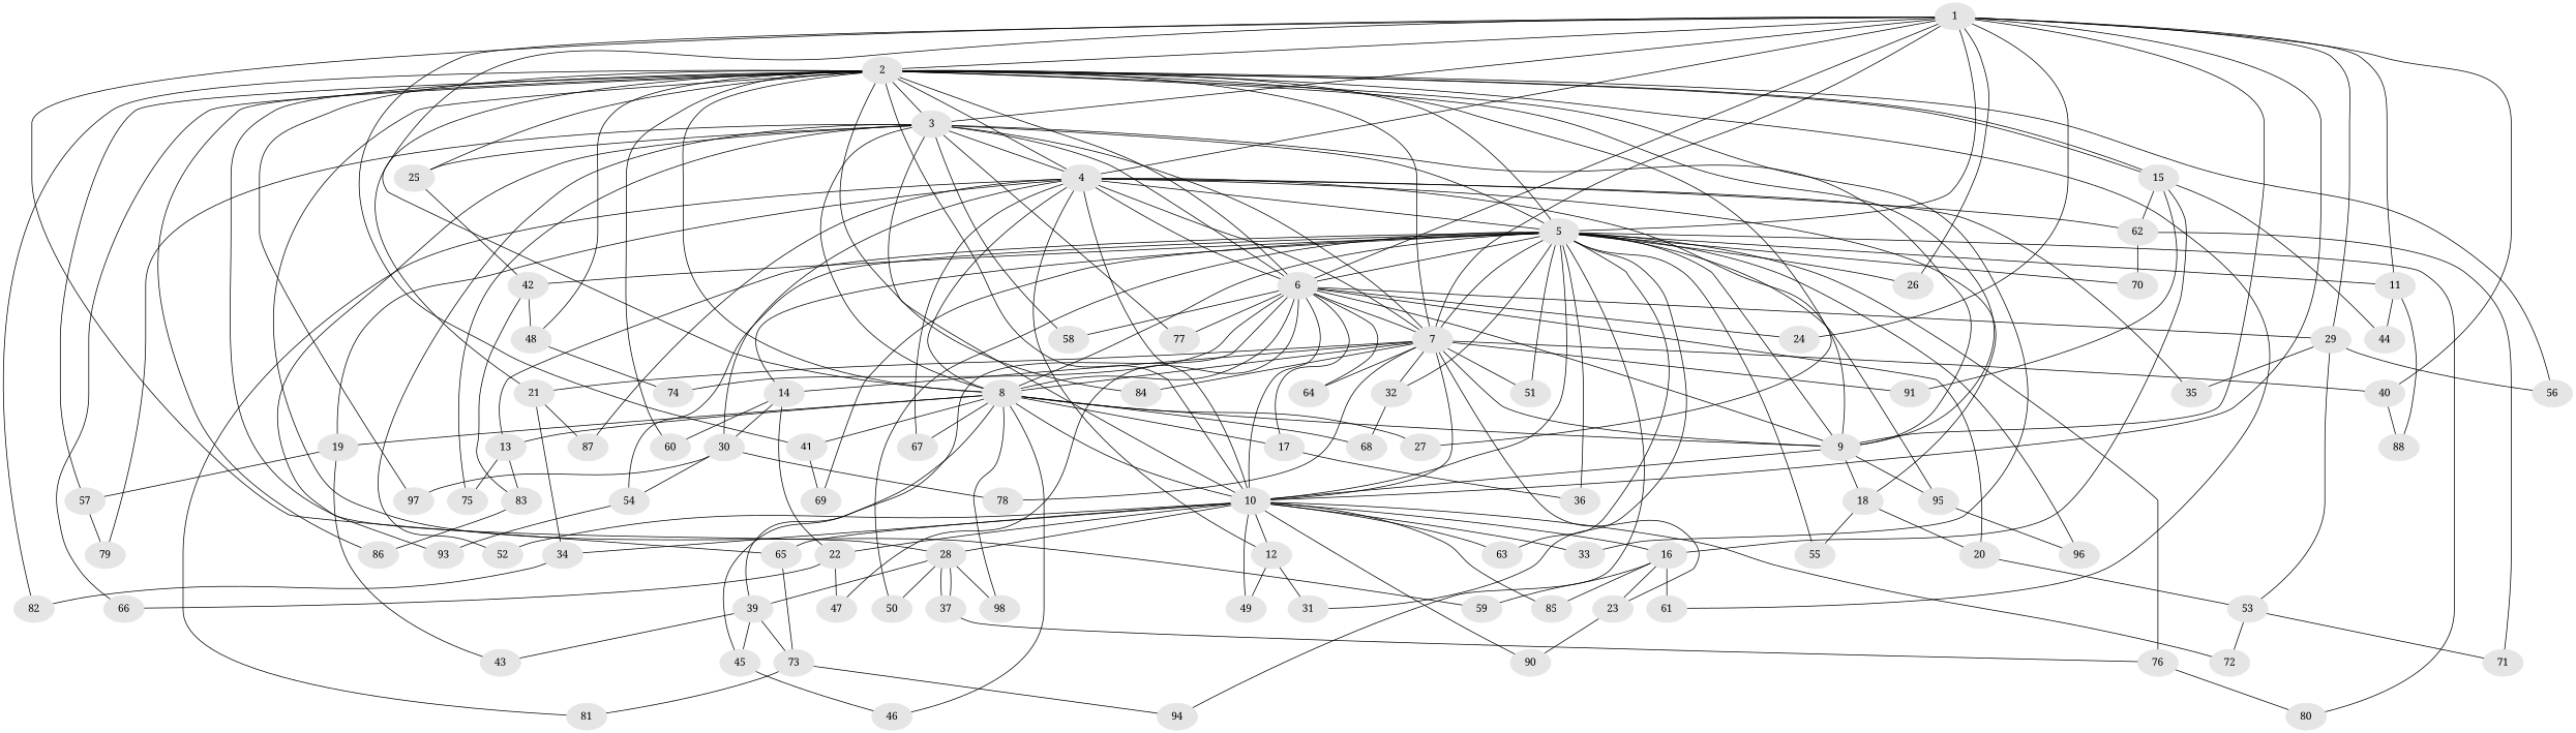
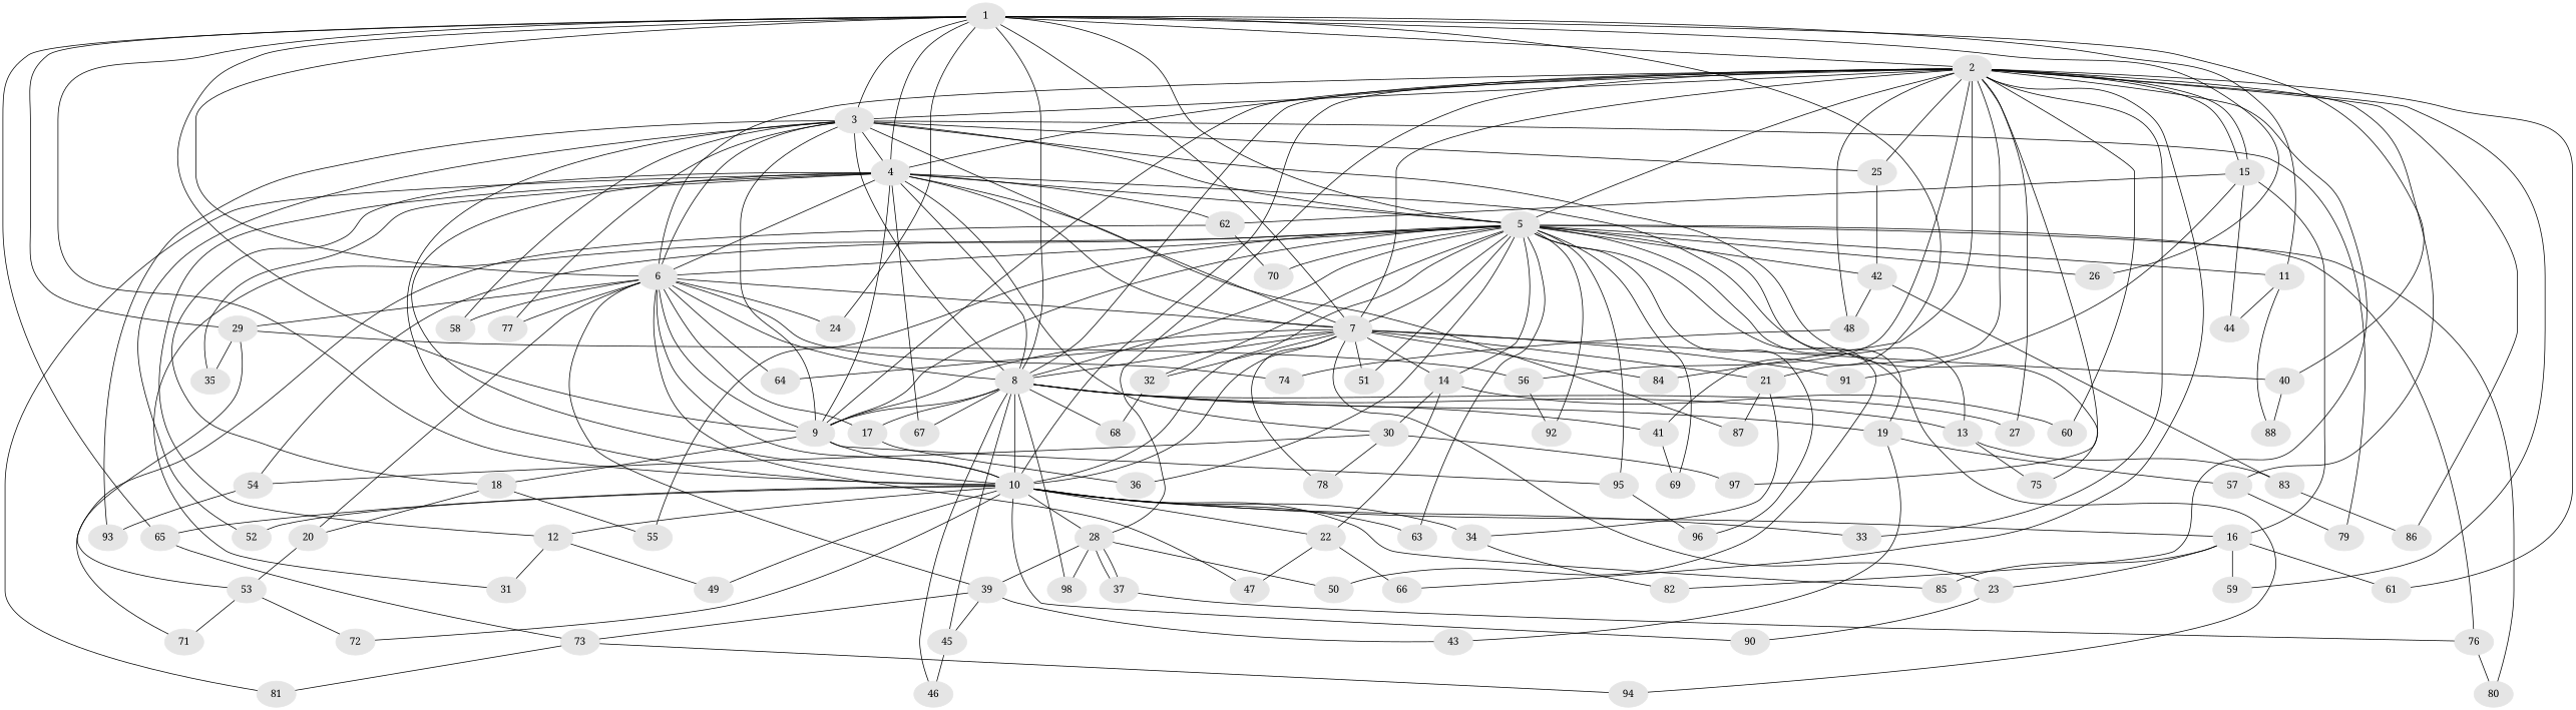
  graph {
    fontname="Noto Serif"
    node [color=gray90 fontname="Noto Serif" style=filled]
    edge [fontname="Noto Serif"]
    1
    2
    3
    4
    5
    6
    7
    8
    9
    10
    11
    24
    26
    29
    40
    41
    65
    15
    21
    25
    27
    28
    33
    48
    56
    57
    59
    60
    61
    66
    82
    84
    86
    97
    52
    58
    75
    77
    79
    93
    12
    18
    19
    30
    35
    62
    67
    81
    87
    13
    14
    31
    32
    36
    42
    50
    51
    54
    55
    63
    69
    70
    76
    80
+   92
    94
    95
    96
    17
    20
    39
    47
    64
    74
    23
    78
    91
    n78 [label=98]
    45
    46
    68
    16
    22
    34
    49
    72
    85
    90
    44
    88
    53
    73
    37
    43
    71
    83
    1 -- 2
    1 -- 3
    1 -- 4
    1 -- 5
    1 -- 6
    1 -- 7
    1 -- 8
    1 -- 9
    1 -- 10
    1 -- 11
    1 -- 24
    1 -- 26
    1 -- 29
    1 -- 40
    1 -- 41
    1 -- 65
    2 -- 3
    2 -- 4
    2 -- 5
    2 -- 6
    2 -- 7
    2 -- 8
    2 -- 9
    2 -- 10
    2 -- 15
    2 -- 15
    2 -- 21
    2 -- 25
    2 -- 27
    2 -- 28
    2 -- 33
    2 -- 48
    2 -- 56
    2 -- 57
    2 -- 59
    2 -- 60
    2 -- 61
    2 -- 66
    2 -- 82
    2 -- 84
    2 -- 86
    2 -- 97
    3 -- 4
    3 -- 5
    3 -- 6
    3 -- 7
    3 -- 8
    3 -- 9
    3 -- 10
    3 -- 25
    3 -- 52
    3 -- 58
    3 -- 75
    3 -- 77
    3 -- 79
    3 -- 93
    4 -- 5
    4 -- 6
    4 -- 7
    4 -- 8
    4 -- 9
    4 -- 10
    4 -- 12
    4 -- 18
    4 -- 19
    4 -- 30
    4 -- 35
    4 -- 62
    4 -- 67
    4 -- 81
    4 -- 87
    5 -- 6
    5 -- 7
    5 -- 8
    5 -- 9
    5 -- 10
    5 -- 11
    5 -- 26
    5 -- 13
    5 -- 14
    5 -- 31
    5 -- 32
    5 -- 36
    5 -- 42
    5 -- 50
    5 -- 51
    5 -- 54
    5 -- 55
    5 -- 63
    5 -- 69
    5 -- 70
    5 -- 76
    5 -- 80
+   5 -- 92
    5 -- 94
    5 -- 95
    5 -- 96
    6 -- 7
    6 -- 8
    6 -- 9
    6 -- 10
    6 -- 24
    6 -- 29
    6 -- 58
    6 -- 77
    6 -- 17
    6 -- 20
    6 -- 39
    6 -- 47
    6 -- 64
    6 -- 74
    7 -- 8
    7 -- 9
    7 -- 10
    7 -- 40
    7 -- 21
    7 -- 84
    7 -- 14
    7 -- 32
    7 -- 51
    7 -- 64
    7 -- 23
    7 -- 78
    7 -- 91
    8 -- 9
    8 -- 10
    8 -- 41
    8 -- 27
    8 -- 19
    8 -- 67
    8 -- 13
    8 -- 17
    8 -- n78
    8 -- 45
    8 -- 46
    8 -- 68
    9 -- 10
    9 -- 18
    9 -- 95
    10 -- 65
    10 -- 28
    10 -- 33
    10 -- 52
    10 -- 12
    10 -- 63
    10 -- 16
    10 -- 22
    10 -- 34
    10 -- 49
    10 -- 72
    10 -- 85
    10 -- 90
    11 -- 44
    11 -- 88
    29 -- 56
    29 -- 35
    29 -- 53
    40 -- 88
    41 -- 69
    65 -- 73
    15 -- 62
    15 -- 91
    15 -- 16
    15 -- 44
    21 -- 87
    21 -- 34
    25 -- 42
    28 -- 50
    28 -- 39
    28 -- n78
    28 -- 37
    28 -- 37
    48 -- 74
+   56 -- 92
    57 -- 79
    12 -- 31
    12 -- 49
    18 -- 55
    18 -- 20
    19 -- 57
    19 -- 43
    30 -- 97
    30 -- 54
    30 -- 78
    62 -- 70
    62 -- 71
    13 -- 75
    13 -- 83
    14 -- 60
    14 -- 30
    14 -- 22
    32 -- 68
    42 -- 48
    42 -- 83
    54 -- 93
    76 -- 80
    95 -- 96
    17 -- 36
    20 -- 53
    39 -- 45
    39 -- 73
    39 -- 43
    23 -- 90
    45 -- 46
    16 -- 59
    16 -- 61
    16 -- 23
    16 -- 85
    22 -- 66
    22 -- 47
    34 -- 82
    53 -- 72
    53 -- 71
    73 -- 81
    73 -- 94
    37 -- 76
    83 -- 86
  }
